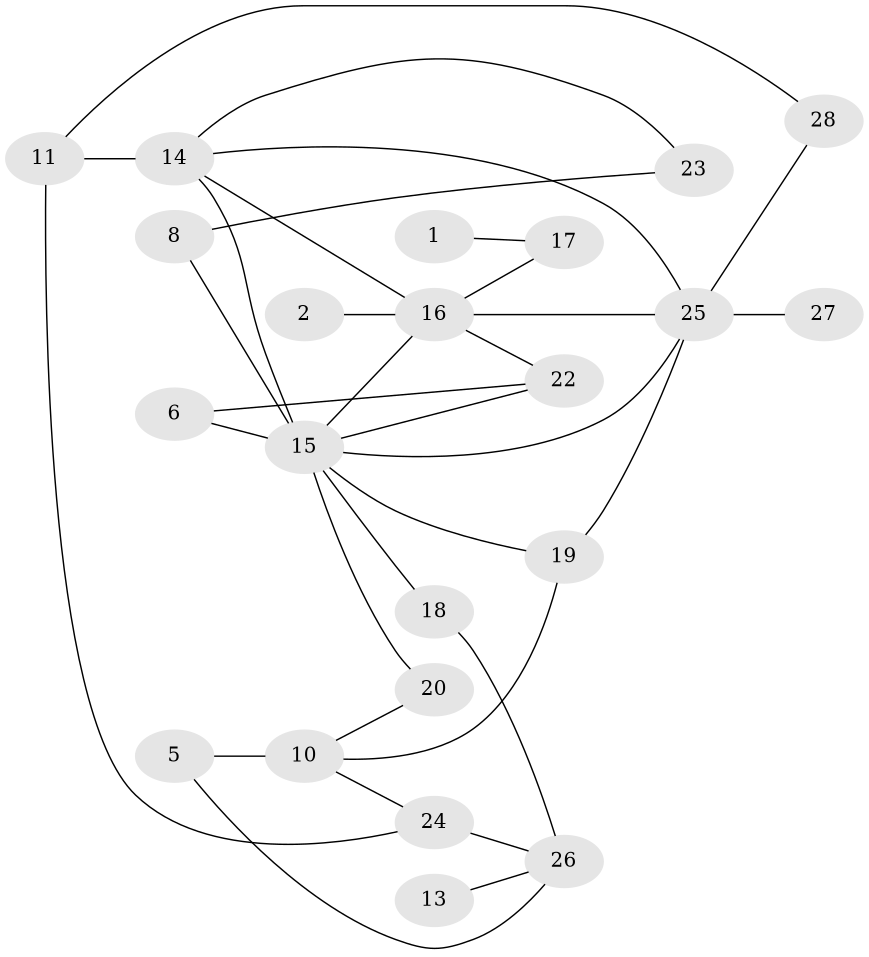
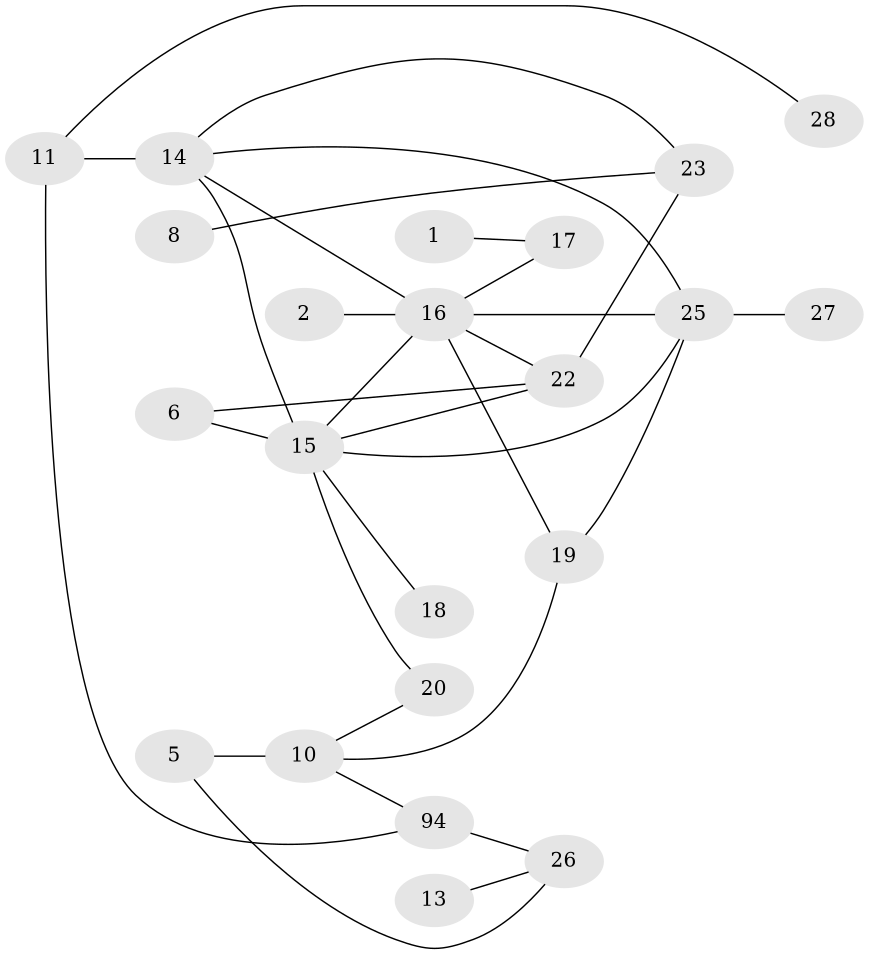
  graph {
    rankdir=LR
    node [color=gray90 style=filled]
    edge [weight=1.0]
    1
    17
    2
    16
    22
    25
    19
    5
    10
    26
    20
-   24
+   24 [label=94]
    6
    15
    18
    23
    28
    27
    8
    11
    14
    13
    1 -- 17
    2 -- 16
    16 -- 17
    16 -- 22
    16 -- 25 [weight=2.0]
-   15 -- 19
-   25 -- 28
+   16 -- 19
+   22 -- 23 [weight=2.0]
    25 -- 27
    19 -- 25
    5 -- 10
    5 -- 26
    10 -- 19
    10 -- 20
    10 -- 24
    24 -- 26
    6 -- 22
    6 -- 15
    15 -- 16
    15 -- 22 [weight=3.0]
    15 -- 25 [weight=2.0]
    15 -- 20
    15 -- 18
-   18 -- 26
-   8 -- 15
    8 -- 23 [weight=2.0]
    11 -- 24
    11 -- 28
    11 -- 14 [weight=2.0]
    14 -- 16 [weight=3.0]
    14 -- 25 [weight=2.0]
    14 -- 15 [weight=2.0]
    14 -- 23 [weight=2.0]
    13 -- 26
  }
